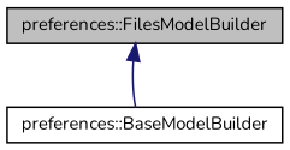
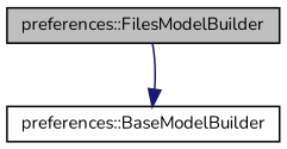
  digraph {
    fontname=Nunito
    node [color=black fontname=Nunito fontsize=10 shape=record style=filled]
    n1 [fillcolor=grey75 fontcolor=black height=0.2 label="preferences::FilesModelBuilder" width=0.4]
    n2 [fillcolor=white height=0.2 label="preferences::BaseModelBuilder" width=0.4]
-   n1 -> n2 [color=midnightblue dir=back fontname=Nunito fontsize=10 labelfontname=Helvetica labelfontsize=10 style=solid]
+   n2 -> n1 [color=midnightblue dir=back fontname=Nunito fontsize=10 labelfontname=Helvetica labelfontsize=10 style=solid]
  }
